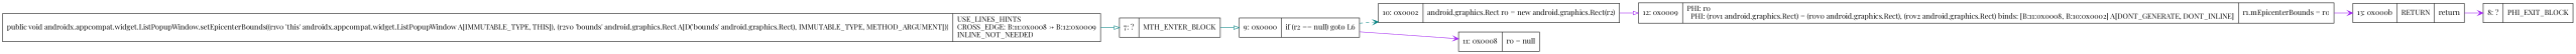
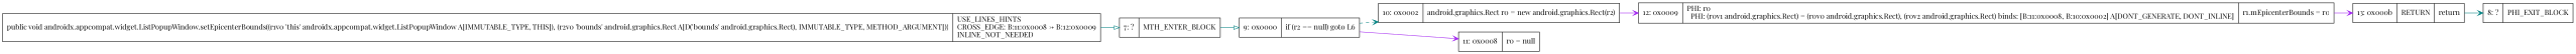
  digraph {
    fontname="Playfair Display"
    rankdir=LR
    node [fontname="Playfair Display" shape=record]
    edge [arrowhead=vee color=purple fontname="Playfair Display"]
    n1 [label="{7\:\ ?|MTH_ENTER_BLOCK\l}"]
    n2 [label="{9\:\ 0x0000|if (r2 == null) goto L6\l}"]
    n3 [label="{10\:\ 0x0002|android.graphics.Rect r0 = new android.graphics.Rect(r2)\l}"]
    n4 [label="{11\:\ 0x0008|r0 = null\l}"]
    n5 [label="{12\:\ 0x0009|PHI: r0 \l  PHI: (r0v1 android.graphics.Rect) = (r0v0 android.graphics.Rect), (r0v2 android.graphics.Rect) binds: [B:11:0x0008, B:10:0x0002] A[DONT_GENERATE, DONT_INLINE]\l|r1.mEpicenterBounds = r0\l}"]
    n6 [label="{13\:\ 0x000b|RETURN\l|return\l}"]
    n7 [label="{8\:\ ?|PHI_EXIT_BLOCK\l}"]
    n8 [label="{public void androidx.appcompat.widget.ListPopupWindow.setEpicenterBounds((r1v0 'this' androidx.appcompat.widget.ListPopupWindow A[IMMUTABLE_TYPE, THIS]), (r2v0 'bounds' android.graphics.Rect A[D('bounds' android.graphics.Rect), IMMUTABLE_TYPE, METHOD_ARGUMENT]))  | USE_LINES_HINTS\lCROSS_EDGE: B:11:0x0008 \-\> B:12:0x0009\lINLINE_NOT_NEEDED\l}"]
    n1 -> n2 [arrowhead=onormal color=teal]
    n2 -> n3 [color=teal style=dashed]
    n2 -> n4
-   n3 -> n5 [arrowhead=onormal]
+   n3 -> n5
    n5 -> n6
-   n6 -> n7
+   n6 -> n7 [color=teal]
    n8 -> n1 [arrowhead=onormal color=teal]
  }
